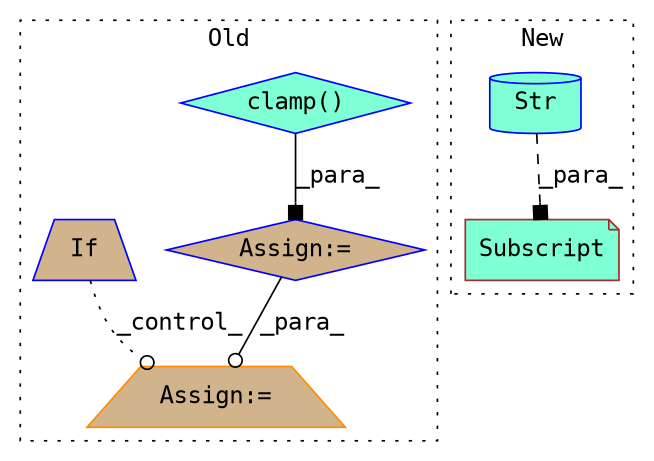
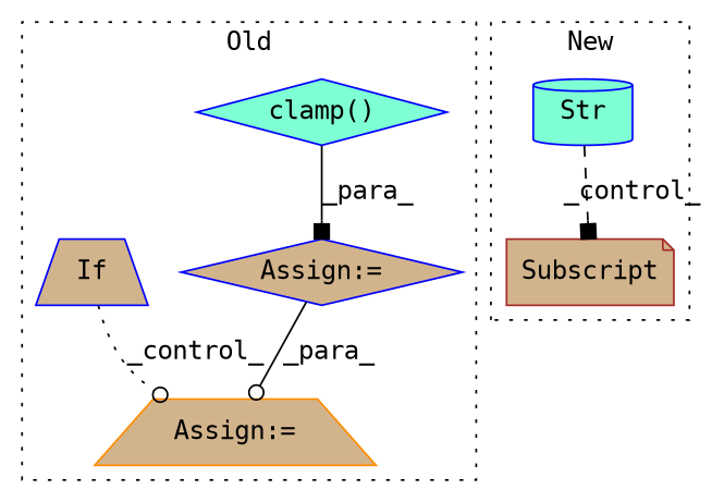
  digraph {
    fontname="DejaVu Sans Mono"
    node [a=68 color=blue fillcolor=aquamarine fontname="DejaVu Sans Mono" l=3 shape=diamond style=filled]
    edge [arrowhead=box fontname="DejaVu Sans Mono" style=solid]
    n1 [a=75 l=39 label="clamp()" s=4444]
    n2 [color=darkorange fillcolor=tan label="Assign:=" s=5521 shape=trapezium]
    n3 [a=96 fillcolor=tan l="3,19" label=If s="5477,5498" shape=trapezium]
    n4 [fillcolor=tan label="Assign:=" s=4678]
-   n5 [a=63 color=brown l="27,0" label=Subscript s="5483,0" shape=note]
+   n5 [a=63 color=brown fillcolor=tan l="27,0" label=Subscript s="5483,0" shape=note]
    n6 [a=66 l=14 label=Str s=5495 shape=cylinder]
    subgraph cluster_1 {
      label=Old
      style=dotted
      n1
      n2
      n3
      n4
    }
    subgraph cluster_2 {
      label=New
      style=dotted
      n5
      n6
    }
    n1 -> n4 [label=_para_]
    n3 -> n2 [arrowhead=odot label=_control_ style=dotted]
    n4 -> n2 [arrowhead=odot label=_para_]
-   n6 -> n5 [label=_para_ style=dashed]
+   n6 -> n5 [label=_control_ style=dashed]
  }
